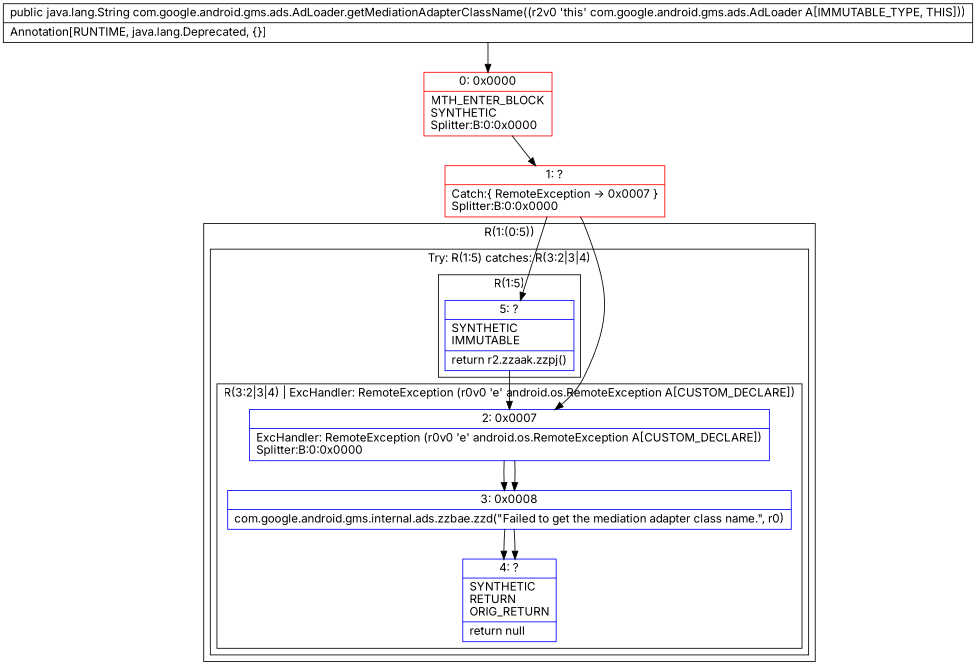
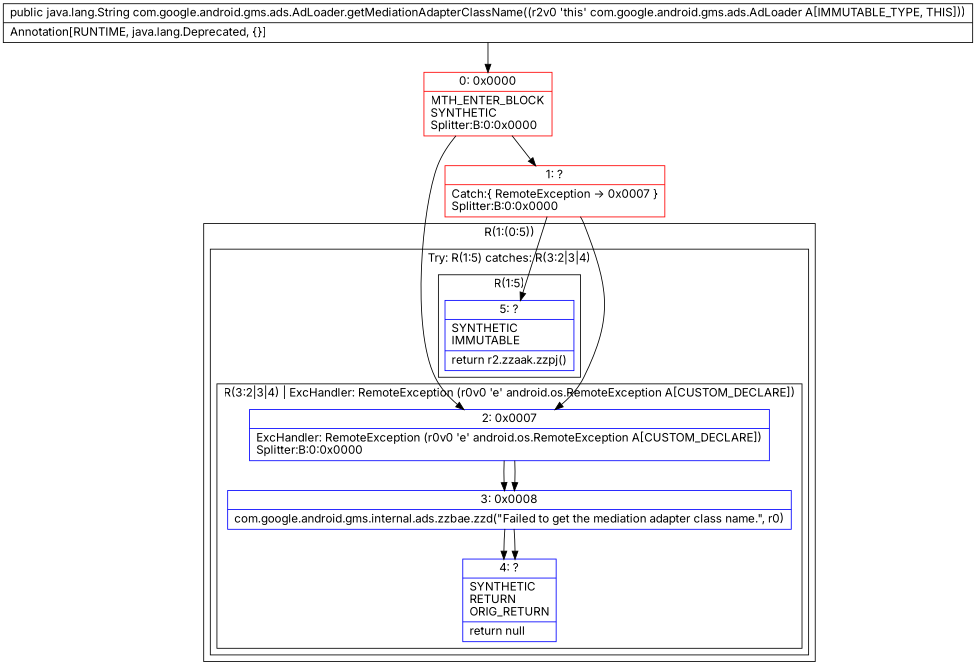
  digraph {
    fontname=Inter
    node [color=blue fontname=Inter shape=record]
    edge [fontname=Inter]
    n1 [label="{5\:\ ?|SYNTHETIC\lIMMUTABLE\l|return r2.zzaak.zzpj()\l}"]
    n2 [label="{2\:\ 0x0007|ExcHandler: RemoteException (r0v0 'e' android.os.RemoteException A[CUSTOM_DECLARE])\lSplitter:B:0:0x0000\l}"]
    n3 [label="{3\:\ 0x0008|com.google.android.gms.internal.ads.zzbae.zzd(\"Failed to get the mediation adapter class name.\", r0)\l}"]
    n4 [label="{4\:\ ?|SYNTHETIC\lRETURN\lORIG_RETURN\l|return null\l}"]
    n5 [color=red label="{0\:\ 0x0000|MTH_ENTER_BLOCK\lSYNTHETIC\lSplitter:B:0:0x0000\l}"]
    n6 [color=red label="{1\:\ ?|Catch:\{ RemoteException \-\> 0x0007 \}\lSplitter:B:0:0x0000\l}"]
    n7 [label="{public java.lang.String com.google.android.gms.ads.AdLoader.getMediationAdapterClassName((r2v0 'this' com.google.android.gms.ads.AdLoader A[IMMUTABLE_TYPE, THIS]))  | Annotation[RUNTIME, java.lang.Deprecated, \{\}]\l}" color=""]
    subgraph cluster_1 {
      label="R(1:(0:5))"
      subgraph cluster_2 {
        label="Try: R(1:5) catches: R(3:2|3|4)"
        subgraph cluster_3 {
          label="R(1:5)"
          n1
        }
        subgraph cluster_4 {
          label="R(3:2|3|4) | ExcHandler: RemoteException (r0v0 'e' android.os.RemoteException A[CUSTOM_DECLARE])\l"
          n2
          n3
          n4
        }
      }
    }
    subgraph cluster_5 {
      label="R(3:2|3|4) | ExcHandler: RemoteException (r0v0 'e' android.os.RemoteException A[CUSTOM_DECLARE])\l"
    }
    n2 -> n3
    n2 -> n3
    n3 -> n4
    n3 -> n4
-   n1 -> n2
+   n5 -> n2
    n5 -> n6
    n6 -> n1
    n6 -> n2
    n7 -> n5
  }
